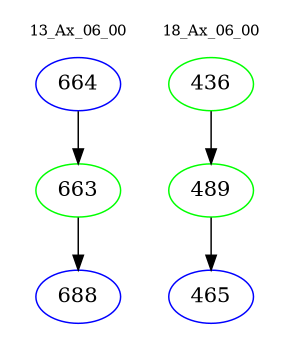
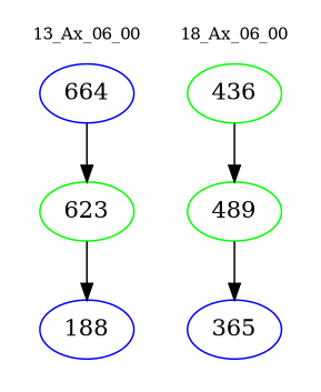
  digraph {
    node [color=blue]
    edge [color=black]
    n1 [label=664]
-   n2 [color=green label=663]
-   n3 [label=688]
+   n2 [color=green label=623]
+   n3 [label=188]
    n4 [color=green label=436]
    n5 [color=green label=489]
-   n6 [label=465]
+   n6 [label=365]
    subgraph cluster_1 {
      color=white
      fontsize=10
      label="13_Ax_06_00"
      n1
      n2
      n3
    }
    subgraph cluster_2 {
      color=white
      fontsize=10
      label="18_Ax_06_00"
      n4
      n5
      n6
    }
    n1 -> n2
    n2 -> n3
    n4 -> n5
    n5 -> n6
  }
